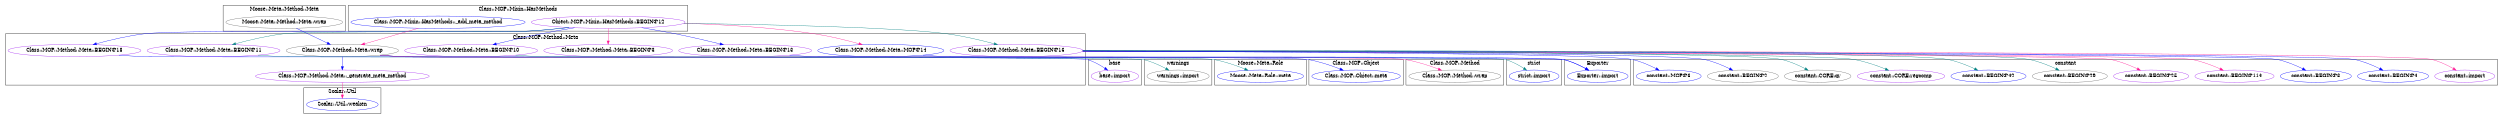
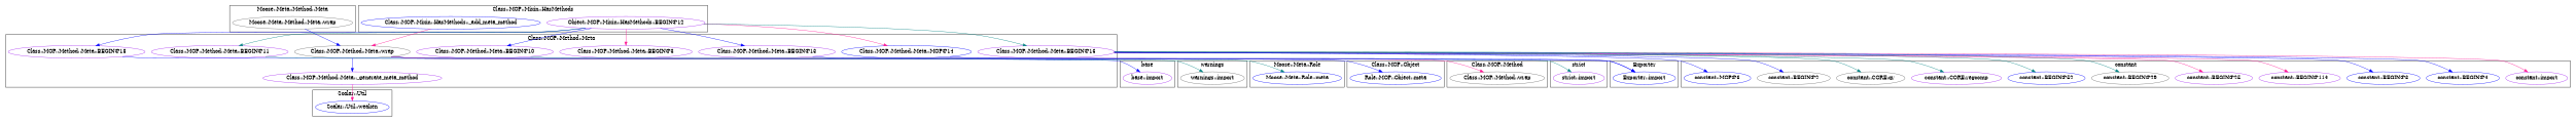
  digraph {
    node [color=purple]
    edge [color=blue]
    "Moose::Meta::Method::Meta::wrap" [color=gray40]
    n2 [label="Object::MOP::Mixin::HasMethods::BEGIN@12"]
    "Class::MOP::Mixin::HasMethods::_add_meta_method" [color=blue]
    "Class::MOP::Method::Meta::BEGIN@3"
    "Class::MOP::Method::Meta::BEGIN@18"
    "Class::MOP::Method::Meta::BEGIN@11"
    "Class::MOP::Method::Meta::wrap" [color=gray40]
    "Class::MOP::Method::Meta::BEGIN@10"
    n9 [color=blue label="Class::MOP::Method::Meta::MOP@14"]
    "Class::MOP::Method::Meta::BEGIN@16"
    "Class::MOP::Method::Meta::BEGIN@13"
    "Class::MOP::Method::Meta::_generate_meta_method"
    "base::import"
    "Exporter::import" [color=blue]
    "warnings::import" [color=gray40]
    "Moose::Meta::Role::meta" [color=blue]
    "Scalar::Util::weaken" [color=blue]
-   "Class::MOP::Object::meta" [color=blue]
-   "strict::import" [color=blue]
+   "Class::MOP::Object::meta" [color=blue label="Role::MOP::Object::meta"]
+   "strict::import"
    "constant::import"
    "constant::BEGIN@4" [color=blue]
    "constant::BEGIN@3" [color=blue]
    "constant::BEGIN@114"
    "constant::BEGIN@25"
    "constant::BEGIN@29" [color=gray40]
-   "constant::BEGIN@52" [color=blue label="constant::BEGIN@42"]
+   "constant::BEGIN@52" [color=blue]
    "constant::CORE:regcomp"
    "constant::CORE:qr" [color=gray40]
    "constant::BEGIN@2" [color=gray40]
    n30 [color=blue label="constant::MOP@6"]
    "Class::MOP::Method::wrap" [color=gray40]
    subgraph cluster_1 {
      label="Moose::Meta::Method::Meta"
      "Moose::Meta::Method::Meta::wrap"
    }
    subgraph cluster_2 {
      label="Class::MOP::Mixin::HasMethods"
      n2
      "Class::MOP::Mixin::HasMethods::_add_meta_method"
    }
    subgraph cluster_3 {
      label="Class::MOP::Method::Meta"
      "Class::MOP::Method::Meta::BEGIN@3"
      "Class::MOP::Method::Meta::BEGIN@18"
      "Class::MOP::Method::Meta::BEGIN@11"
      "Class::MOP::Method::Meta::wrap"
      "Class::MOP::Method::Meta::BEGIN@10"
      n9
      "Class::MOP::Method::Meta::BEGIN@16"
      "Class::MOP::Method::Meta::BEGIN@13"
      "Class::MOP::Method::Meta::_generate_meta_method"
    }
    subgraph cluster_4 {
      label=base
      "base::import"
    }
    subgraph cluster_5 {
      label=Exporter
      "Exporter::import"
    }
    subgraph cluster_6 {
      label=warnings
      "warnings::import"
    }
    subgraph cluster_7 {
      label="Moose::Meta::Role"
      "Moose::Meta::Role::meta"
    }
    subgraph cluster_8 {
      label="Scalar::Util"
      "Scalar::Util::weaken"
    }
    subgraph cluster_9 {
      label="Class::MOP::Object"
      "Class::MOP::Object::meta"
    }
    subgraph cluster_10 {
      label="strict"
      "strict::import"
    }
    subgraph cluster_11 {
      label=constant
      "constant::import"
      "constant::BEGIN@4"
      "constant::BEGIN@3"
      "constant::BEGIN@114"
      "constant::BEGIN@25"
      "constant::BEGIN@29"
      "constant::BEGIN@52"
      "constant::CORE:regcomp"
      "constant::CORE:qr"
      "constant::BEGIN@2"
      n30
    }
    subgraph cluster_12 {
      label="Class::MOP::Method"
      "Class::MOP::Method::wrap"
    }
    "Moose::Meta::Method::Meta::wrap" -> "Class::MOP::Method::Meta::wrap"
    n2 -> "Class::MOP::Method::Meta::BEGIN@3" [color=deeppink]
    n2 -> "Class::MOP::Method::Meta::BEGIN@18"
    n2 -> "Class::MOP::Method::Meta::BEGIN@11" [color=teal]
    n2 -> "Class::MOP::Method::Meta::BEGIN@10"
    n2 -> n9 [color=deeppink]
    n2 -> "Class::MOP::Method::Meta::BEGIN@16" [color=teal]
    n2 -> "Class::MOP::Method::Meta::BEGIN@13"
    "Class::MOP::Mixin::HasMethods::_add_meta_method" -> "Class::MOP::Method::Meta::wrap" [color=deeppink]
    "Class::MOP::Method::Meta::BEGIN@18" -> "base::import"
    "Class::MOP::Method::Meta::BEGIN@11" -> "warnings::import" [color=teal]
    "Class::MOP::Method::Meta::wrap" -> "Class::MOP::Method::Meta::_generate_meta_method"
    "Class::MOP::Method::Meta::wrap" -> "Moose::Meta::Role::meta" [color=teal]
    "Class::MOP::Method::Meta::wrap" -> "Class::MOP::Object::meta"
    "Class::MOP::Method::Meta::wrap" -> "Class::MOP::Method::wrap" [color=deeppink]
    "Class::MOP::Method::Meta::BEGIN@10" -> "strict::import" [color=teal]
    n9 -> "Exporter::import"
    "Class::MOP::Method::Meta::BEGIN@16" -> "constant::import" [color=deeppink]
    "Class::MOP::Method::Meta::BEGIN@16" -> "constant::BEGIN@4"
    "Class::MOP::Method::Meta::BEGIN@16" -> "constant::BEGIN@3"
    "Class::MOP::Method::Meta::BEGIN@16" -> "constant::BEGIN@114" [color=deeppink]
    "Class::MOP::Method::Meta::BEGIN@16" -> "constant::BEGIN@25" [color=deeppink]
    "Class::MOP::Method::Meta::BEGIN@16" -> "constant::BEGIN@29" [color=teal]
    "Class::MOP::Method::Meta::BEGIN@16" -> "constant::BEGIN@52" [color=teal]
    "Class::MOP::Method::Meta::BEGIN@16" -> "constant::CORE:regcomp" [color=teal]
    "Class::MOP::Method::Meta::BEGIN@16" -> "constant::CORE:qr" [color=teal]
    "Class::MOP::Method::Meta::BEGIN@16" -> "constant::BEGIN@2"
    "Class::MOP::Method::Meta::BEGIN@16" -> n30
    "Class::MOP::Method::Meta::BEGIN@13" -> "Exporter::import"
    "Class::MOP::Method::Meta::_generate_meta_method" -> "Scalar::Util::weaken" [color=deeppink]
  }
